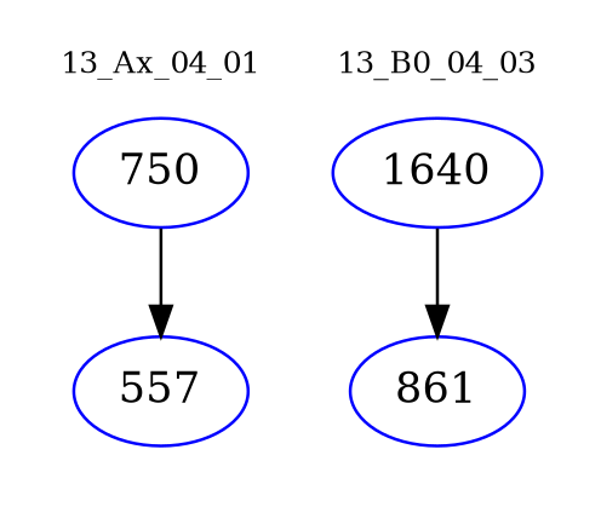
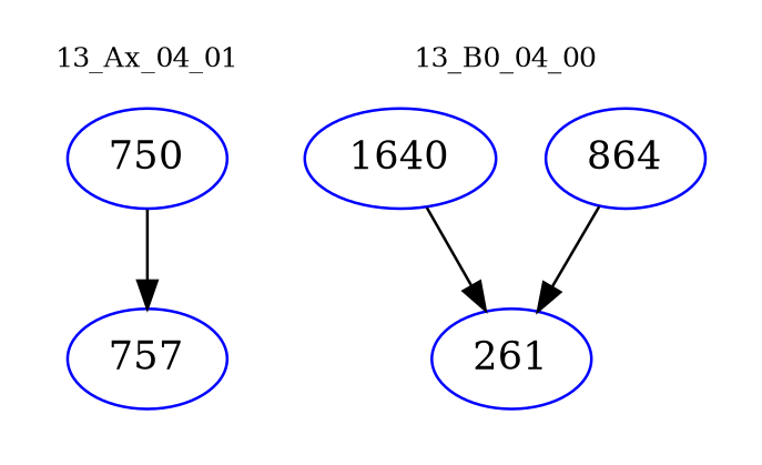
  digraph {
    node [color=blue]
    edge [color=black]
    n1 [label=750]
-   n2 [label=557]
-   n4 [label=861]
+   n2 [label=757]
+   n3 [label=864]
+   n4 [label=261]
    n5 [label=1640]
    subgraph cluster_1 {
      color=white
      fontsize=10
      label="13_Ax_04_01"
      n1
      n2
    }
    subgraph cluster_2 {
      color=white
      fontsize=10
-     label="13_B0_04_03"
+     label="13_B0_04_00"
+     n3
      n4
      n5
    }
    n1 -> n2
+   n3 -> n4
    n5 -> n4
  }
